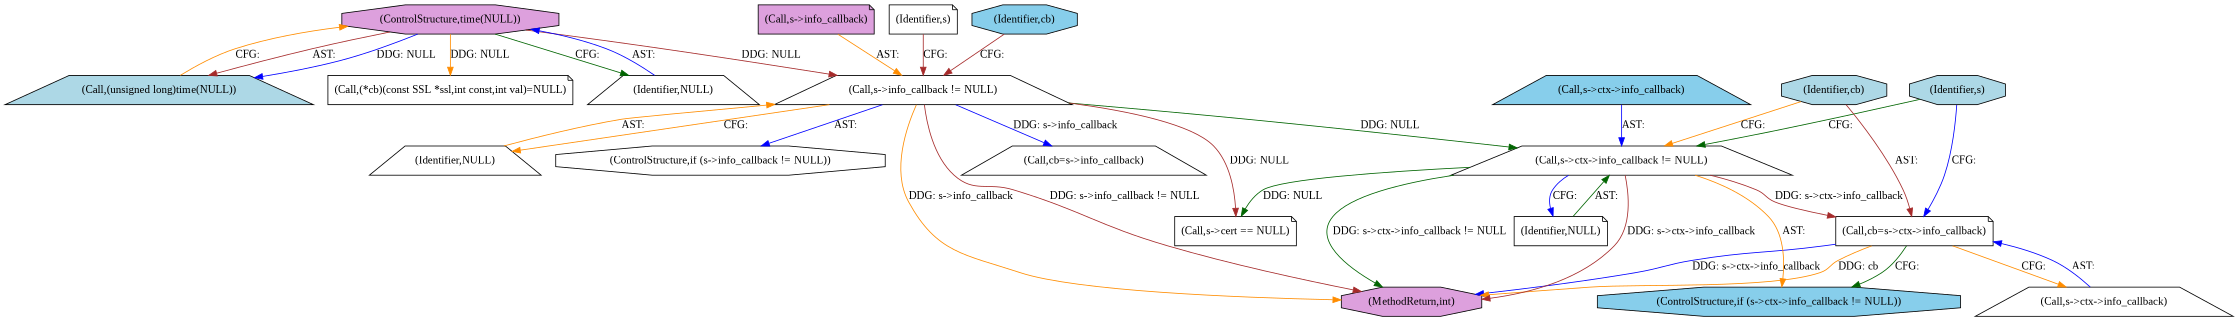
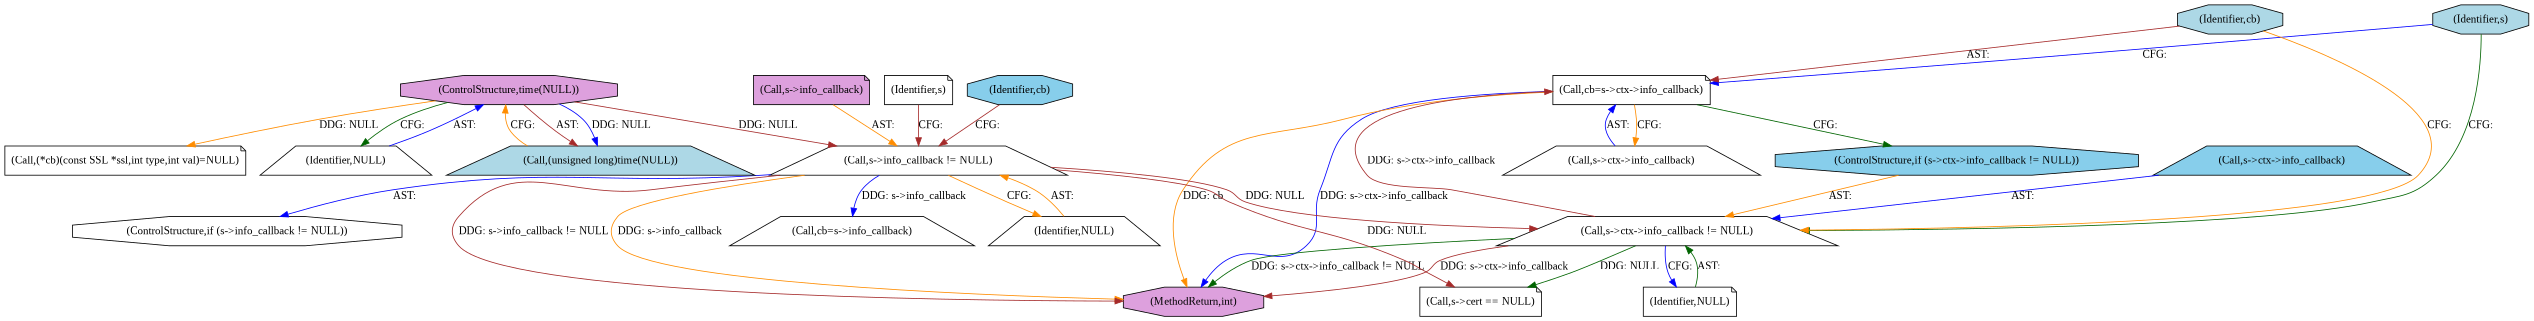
  digraph {
    fontname="Liberation Serif"
    node [fillcolor=white fontname="Liberation Serif" shape=trapezium style=filled]
    edge [color=darkorange fontname="Liberation Serif"]
    n1 [label="(Call,cb=s->ctx->info_callback)" shape=note]
    n2 [fillcolor=plum label="(MethodReturn,int)" shape=octagon]
    n3 [label="(Call,s->ctx->info_callback)"]
    n4 [fillcolor=skyblue label="(ControlStructure,if (s->ctx->info_callback != NULL))" shape=octagon]
    n5 [label="(Call,s->ctx->info_callback != NULL)"]
    n6 [label="(Call,s->cert == NULL)" shape=note]
    n7 [label="(Identifier,NULL)" shape=note]
    n8 [label="(Call,s->info_callback != NULL)"]
    n9 [label="(Call,cb=s->info_callback)"]
    n10 [label="(Identifier,NULL)"]
    n11 [label="(ControlStructure,if (s->info_callback != NULL))" shape=octagon]
    n12 [fillcolor=plum label="(ControlStructure,time(NULL))" shape=octagon]
    n13 [label="(Identifier,NULL)"]
    n14 [fillcolor=lightblue label="(Call,(unsigned long)time(NULL))"]
-   n15 [label="(Call,(*cb)(const SSL *ssl,int const,int val)=NULL)" shape=note]
+   n15 [label="(Call,(*cb)(const SSL *ssl,int type,int val)=NULL)" shape=note]
    n16 [fillcolor=lightblue label="(Identifier,s)" shape=octagon]
    n17 [fillcolor=lightblue label="(Identifier,cb)" shape=octagon]
    n18 [fillcolor=skyblue label="(Identifier,cb)" shape=octagon]
    n19 [fillcolor=plum label="(Call,s->info_callback)" shape=note]
    n20 [fillcolor=skyblue label="(Call,s->ctx->info_callback)"]
    n21 [label="(Identifier,s)" shape=note]
    n1 -> n2 [color=blue label="DDG: s->ctx->info_callback"]
    n1 -> n2 [label="DDG: cb"]
    n1 -> n3 [label="CFG: "]
    n1 -> n4 [color=darkgreen label="CFG: "]
    n3 -> n1 [color=blue label="AST: "]
    n5 -> n1 [color=brown label="DDG: s->ctx->info_callback"]
    n5 -> n2 [color=darkgreen label="DDG: s->ctx->info_callback != NULL"]
    n5 -> n2 [color=brown label="DDG: s->ctx->info_callback"]
-   n5 -> n4 [label="AST: "]
+   n4 -> n5 [label="AST: "]
    n5 -> n6 [color=darkgreen label="DDG: NULL"]
    n5 -> n7 [color=blue label="CFG: "]
    n7 -> n5 [color=darkgreen label="AST: "]
    n8 -> n2 [label="DDG: s->info_callback"]
    n8 -> n2 [color=brown label="DDG: s->info_callback != NULL"]
-   n8 -> n5 [color=darkgreen label="DDG: NULL"]
+   n8 -> n5 [color=brown label="DDG: NULL"]
    n8 -> n6 [color=brown label="DDG: NULL"]
    n8 -> n9 [color=blue label="DDG: s->info_callback"]
    n8 -> n10 [label="CFG: "]
    n8 -> n11 [color=blue label="AST: "]
    n10 -> n8 [label="AST: "]
    n12 -> n8 [color=brown label="DDG: NULL"]
    n12 -> n13 [color=darkgreen label="CFG: "]
    n12 -> n14 [color=brown label="AST: "]
    n12 -> n14 [color=blue label="DDG: NULL"]
    n12 -> n15 [label="DDG: NULL"]
    n13 -> n12 [color=blue label="AST: "]
    n14 -> n12 [label="CFG: "]
    n16 -> n1 [color=blue label="CFG: "]
    n16 -> n5 [color=darkgreen label="CFG: "]
    n17 -> n1 [color=brown label="AST: "]
    n17 -> n5 [label="CFG: "]
    n18 -> n8 [color=brown label="CFG: "]
    n19 -> n8 [label="AST: "]
    n20 -> n5 [color=blue label="AST: "]
    n21 -> n8 [color=brown label="CFG: "]
  }
